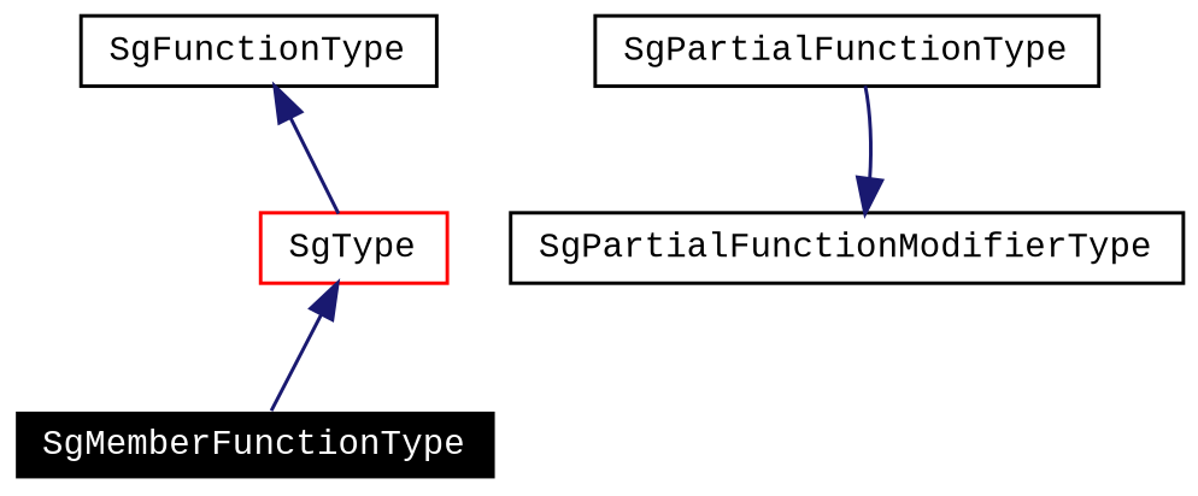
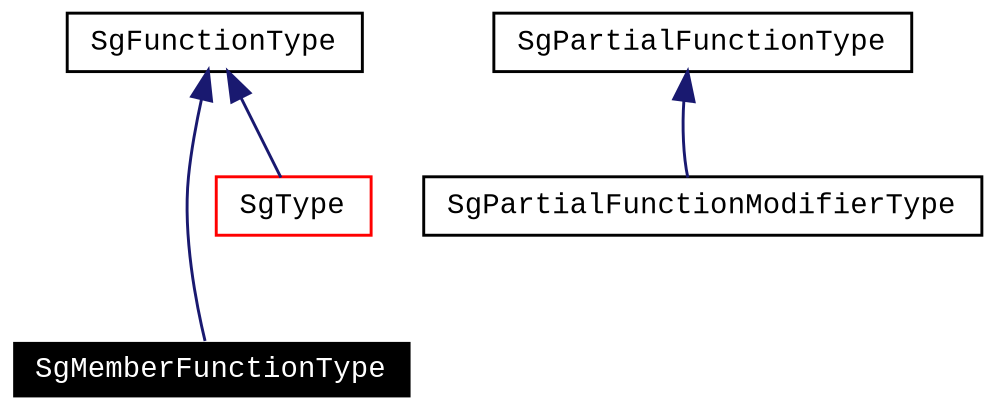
  digraph {
    fontname="Liberation Mono"
    node [color=black fontname="Liberation Mono" fontsize=10 shape=record]
    edge [color=midnightblue dir=back fontname="Liberation Mono" fontsize=10 labelfontname=Helvetica labelfontsize=10 style=solid]
    n1 [color=white fillcolor=black fontcolor=white height=0.2 label=SgMemberFunctionType style=filled width=0.4]
    n2 [height=0.2 label=SgPartialFunctionType width=0.4]
    n3 [height=0.2 label=SgPartialFunctionModifierType width=0.4]
    n4 [height=0.2 label=SgFunctionType width=0.4]
    n5 [color=red height=0.2 label=SgType width=0.4]
-   n3 -> n2
-   n5 -> n1
+   n2 -> n3
+   n4 -> n1
    n4 -> n5
  }
